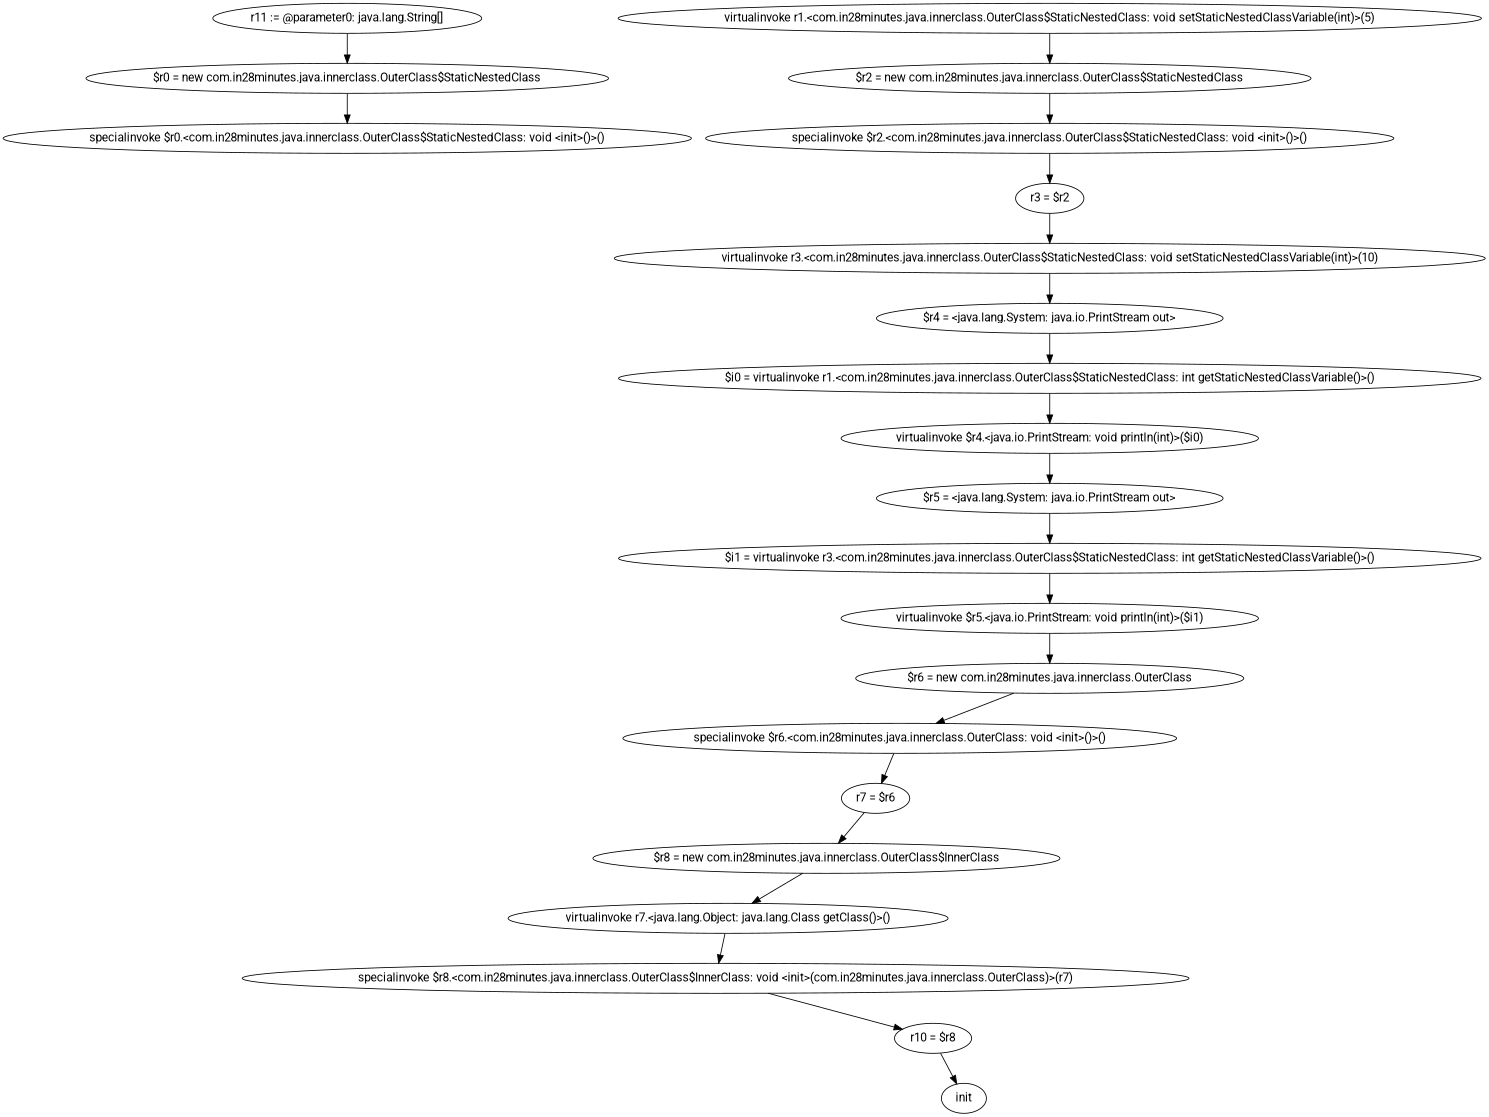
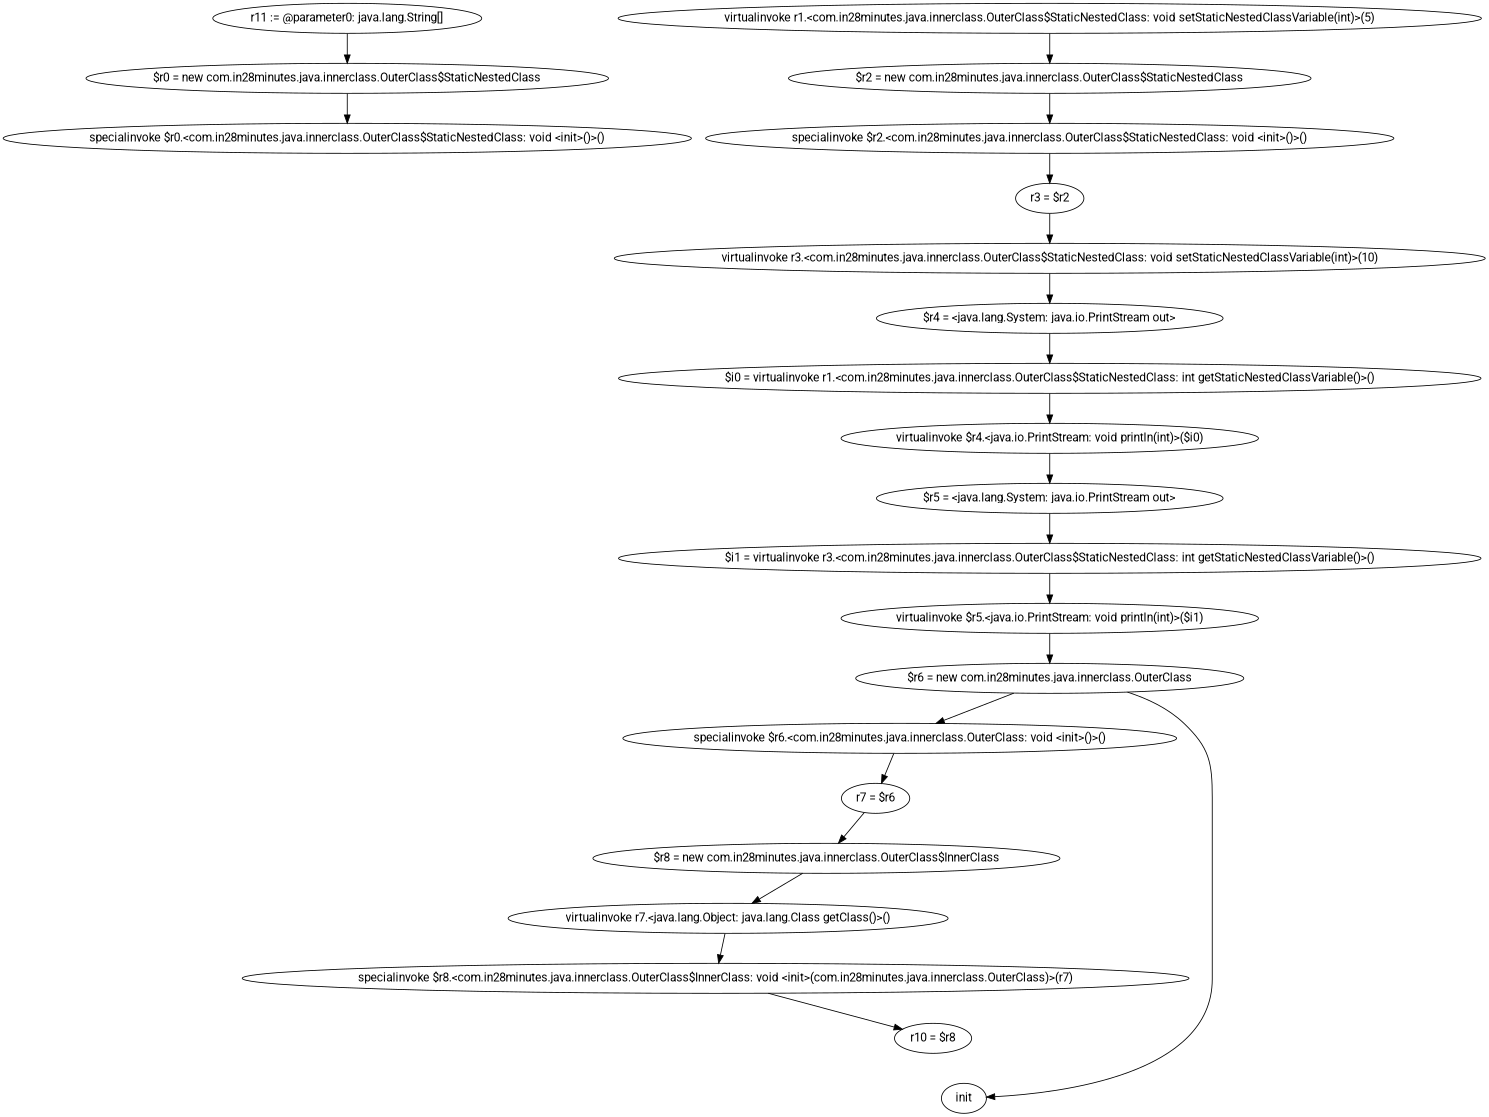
  digraph {
    fontname=Roboto
    node [fontname=Roboto]
    edge [fontname=Roboto]
    "r11 := @parameter0: java.lang.String[]"
    "$r0 = new com.in28minutes.java.innerclass.OuterClass$StaticNestedClass"
    "specialinvoke $r0.<com.in28minutes.java.innerclass.OuterClass$StaticNestedClass: void <init>()>()"
    "virtualinvoke r1.<com.in28minutes.java.innerclass.OuterClass$StaticNestedClass: void setStaticNestedClassVariable(int)>(5)"
    "$r2 = new com.in28minutes.java.innerclass.OuterClass$StaticNestedClass"
    "specialinvoke $r2.<com.in28minutes.java.innerclass.OuterClass$StaticNestedClass: void <init>()>()"
    "r3 = $r2"
    "virtualinvoke r3.<com.in28minutes.java.innerclass.OuterClass$StaticNestedClass: void setStaticNestedClassVariable(int)>(10)"
    "$r4 = <java.lang.System: java.io.PrintStream out>"
    "$i0 = virtualinvoke r1.<com.in28minutes.java.innerclass.OuterClass$StaticNestedClass: int getStaticNestedClassVariable()>()"
    "virtualinvoke $r4.<java.io.PrintStream: void println(int)>($i0)"
    "$r5 = <java.lang.System: java.io.PrintStream out>"
    "$i1 = virtualinvoke r3.<com.in28minutes.java.innerclass.OuterClass$StaticNestedClass: int getStaticNestedClassVariable()>()"
    "virtualinvoke $r5.<java.io.PrintStream: void println(int)>($i1)"
    "$r6 = new com.in28minutes.java.innerclass.OuterClass"
    "specialinvoke $r6.<com.in28minutes.java.innerclass.OuterClass: void <init>()>()"
    "r7 = $r6"
    "$r8 = new com.in28minutes.java.innerclass.OuterClass$InnerClass"
    "virtualinvoke r7.<java.lang.Object: java.lang.Class getClass()>()"
    "specialinvoke $r8.<com.in28minutes.java.innerclass.OuterClass$InnerClass: void <init>(com.in28minutes.java.innerclass.OuterClass)>(r7)"
    "r10 = $r8"
    n22 [label=init]
    "r11 := @parameter0: java.lang.String[]" -> "$r0 = new com.in28minutes.java.innerclass.OuterClass$StaticNestedClass"
    "$r0 = new com.in28minutes.java.innerclass.OuterClass$StaticNestedClass" -> "specialinvoke $r0.<com.in28minutes.java.innerclass.OuterClass$StaticNestedClass: void <init>()>()"
    "virtualinvoke r1.<com.in28minutes.java.innerclass.OuterClass$StaticNestedClass: void setStaticNestedClassVariable(int)>(5)" -> "$r2 = new com.in28minutes.java.innerclass.OuterClass$StaticNestedClass"
    "$r2 = new com.in28minutes.java.innerclass.OuterClass$StaticNestedClass" -> "specialinvoke $r2.<com.in28minutes.java.innerclass.OuterClass$StaticNestedClass: void <init>()>()"
    "specialinvoke $r2.<com.in28minutes.java.innerclass.OuterClass$StaticNestedClass: void <init>()>()" -> "r3 = $r2"
    "r3 = $r2" -> "virtualinvoke r3.<com.in28minutes.java.innerclass.OuterClass$StaticNestedClass: void setStaticNestedClassVariable(int)>(10)"
    "virtualinvoke r3.<com.in28minutes.java.innerclass.OuterClass$StaticNestedClass: void setStaticNestedClassVariable(int)>(10)" -> "$r4 = <java.lang.System: java.io.PrintStream out>"
    "$r4 = <java.lang.System: java.io.PrintStream out>" -> "$i0 = virtualinvoke r1.<com.in28minutes.java.innerclass.OuterClass$StaticNestedClass: int getStaticNestedClassVariable()>()"
    "$i0 = virtualinvoke r1.<com.in28minutes.java.innerclass.OuterClass$StaticNestedClass: int getStaticNestedClassVariable()>()" -> "virtualinvoke $r4.<java.io.PrintStream: void println(int)>($i0)"
    "virtualinvoke $r4.<java.io.PrintStream: void println(int)>($i0)" -> "$r5 = <java.lang.System: java.io.PrintStream out>"
    "$r5 = <java.lang.System: java.io.PrintStream out>" -> "$i1 = virtualinvoke r3.<com.in28minutes.java.innerclass.OuterClass$StaticNestedClass: int getStaticNestedClassVariable()>()"
    "$i1 = virtualinvoke r3.<com.in28minutes.java.innerclass.OuterClass$StaticNestedClass: int getStaticNestedClassVariable()>()" -> "virtualinvoke $r5.<java.io.PrintStream: void println(int)>($i1)"
    "virtualinvoke $r5.<java.io.PrintStream: void println(int)>($i1)" -> "$r6 = new com.in28minutes.java.innerclass.OuterClass"
    "$r6 = new com.in28minutes.java.innerclass.OuterClass" -> "specialinvoke $r6.<com.in28minutes.java.innerclass.OuterClass: void <init>()>()"
    "specialinvoke $r6.<com.in28minutes.java.innerclass.OuterClass: void <init>()>()" -> "r7 = $r6"
    "r7 = $r6" -> "$r8 = new com.in28minutes.java.innerclass.OuterClass$InnerClass"
    "$r8 = new com.in28minutes.java.innerclass.OuterClass$InnerClass" -> "virtualinvoke r7.<java.lang.Object: java.lang.Class getClass()>()"
    "virtualinvoke r7.<java.lang.Object: java.lang.Class getClass()>()" -> "specialinvoke $r8.<com.in28minutes.java.innerclass.OuterClass$InnerClass: void <init>(com.in28minutes.java.innerclass.OuterClass)>(r7)"
    "specialinvoke $r8.<com.in28minutes.java.innerclass.OuterClass$InnerClass: void <init>(com.in28minutes.java.innerclass.OuterClass)>(r7)" -> "r10 = $r8"
-   "r10 = $r8" -> n22
+   "$r6 = new com.in28minutes.java.innerclass.OuterClass" -> n22
  }
